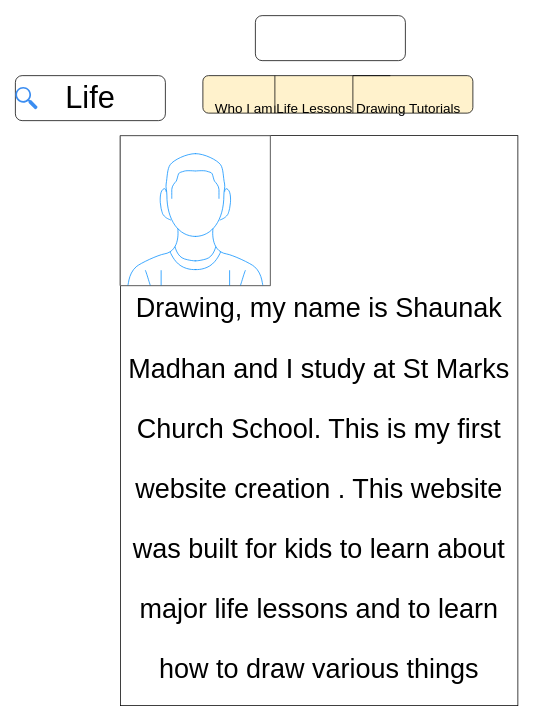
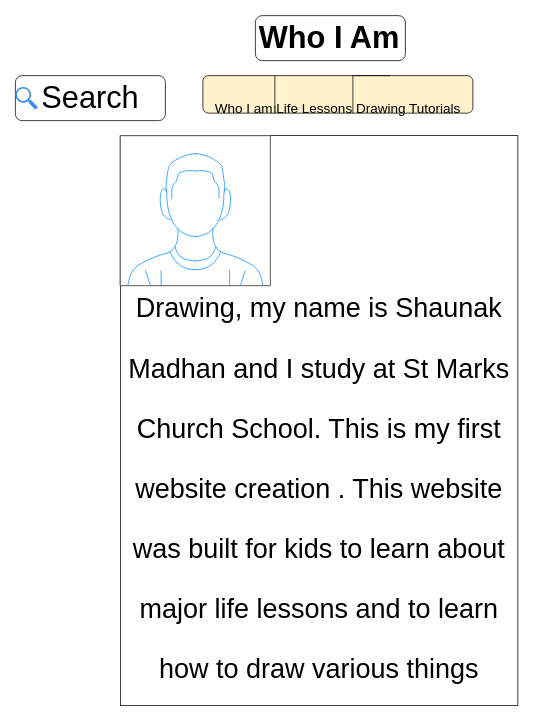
  <mxCell id="0" />
  <mxCell id="1" parent="0" />
  <mxCell id="2" value="" style="rounded=1;whiteSpace=wrap;html=1;" parent="1" vertex="1"><mxGeometry x="340" y="20" width="200" height="60" as="geometry" /></mxCell>
- <mxCell id="4" value="Life" style="rounded=1;whiteSpace=wrap;html=1;fontFamily=Helvetica;fontSize=41;" parent="1" vertex="1"><mxGeometry x="20" y="100" width="200" height="60" as="geometry" /></mxCell>
+ <mxCell id="3" value="&lt;h1&gt;&lt;font style=&quot;font-size: 41px;&quot;&gt;Who I Am&lt;/font&gt;&lt;/h1&gt;" style="text;html=1;strokeColor=none;fillColor=none;spacing=5;spacingTop=-20;whiteSpace=wrap;overflow=hidden;rounded=0;" parent="1" vertex="1"><mxGeometry x="340" y="20" width="200" height="60" as="geometry" /></mxCell>
+ <mxCell id="4" value="Search" style="rounded=1;whiteSpace=wrap;html=1;fontFamily=Helvetica;fontSize=41;" parent="1" vertex="1"><mxGeometry x="20" y="100" width="200" height="60" as="geometry" /></mxCell>
  <mxCell id="5" value="" style="sketch=0;html=1;aspect=fixed;strokeColor=none;shadow=0;align=center;verticalAlign=top;fillColor=#3B8DF1;shape=mxgraph.gcp2.search;fontFamily=Helvetica;fontSize=41;" parent="1" vertex="1"><mxGeometry x="20" y="115" width="29.7" height="30" as="geometry" /></mxCell>
  <mxCell id="6" value="" style="whiteSpace=wrap;html=1;fontFamily=Helvetica;fontSize=66;" parent="1" vertex="1"><mxGeometry x="160" y="180" width="530" height="760" as="geometry" /></mxCell>
  <mxCell id="7" value="" style="verticalLabelPosition=bottom;shadow=0;dashed=0;align=center;html=1;verticalAlign=top;strokeWidth=1;shape=mxgraph.mockup.containers.userMale;strokeColor=#666666;strokeColor2=#008cff;fontFamily=Helvetica;fontSize=66;" parent="1" vertex="1"><mxGeometry x="160" y="180" width="200" height="200" as="geometry" /></mxCell>
  <mxCell id="8" value="&lt;font style=&quot;font-size: 36px;&quot;&gt;Drawing, my name is Shaunak Madhan and I study at St Marks Church School. This is my first website creation . This website was built for kids to learn about major life lessons and to learn how to draw various things&lt;/font&gt;" style="text;html=1;strokeColor=none;fillColor=none;align=center;verticalAlign=middle;whiteSpace=wrap;rounded=0;fontFamily=Helvetica;fontSize=67;" parent="1" vertex="1"><mxGeometry x="160" y="500" width="530" height="280" as="geometry" /></mxCell>
  <mxCell id="9" value="&lt;font style=&quot;font-size: 18px;&quot;&gt;Who I am Life Lessons Drawing Tutorials&lt;/font&gt;" style="rounded=1;whiteSpace=wrap;html=1;fontFamily=Helvetica;fontSize=70;fillColor=#fff2cc;" parent="1" vertex="1"><mxGeometry x="270" y="100" width="360" height="50" as="geometry" /></mxCell>
  <mxCell id="10" value="" style="endArrow=none;html=1;rounded=0;fontFamily=Helvetica;fontSize=18;entryX=0.25;entryY=0;entryDx=0;entryDy=0;" parent="1" edge="1"><mxGeometry width="50" height="50" relative="1" as="geometry"><mxPoint x="366" y="140" as="sourcePoint" /><mxPoint x="366" y="100" as="targetPoint" /><Array as="points"><mxPoint x="366" y="150" /></Array></mxGeometry></mxCell>
  <mxCell id="11" value="" style="endArrow=none;html=1;rounded=0;fontFamily=Helvetica;fontSize=18;" parent="1" edge="1"><mxGeometry width="50" height="50" relative="1" as="geometry"><mxPoint x="470" y="150" as="sourcePoint" /><mxPoint x="520" y="100" as="targetPoint" /><Array as="points"><mxPoint x="470" y="100" /></Array></mxGeometry></mxCell>
  <mxCell id="12" value="" style="endArrow=none;html=1;rounded=0;fontFamily=Helvetica;fontSize=18;" parent="1" target="9" edge="1"><mxGeometry width="50" height="50" relative="1" as="geometry"><mxPoint x="470" y="150" as="sourcePoint" /><mxPoint x="520" y="100" as="targetPoint" /><Array as="points"><mxPoint x="470" y="150" /></Array></mxGeometry></mxCell>
